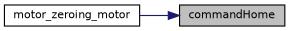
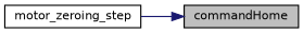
  digraph {
    rankdir=RL
    node [color=black fontname=Helvetica fontsize=10 shape=record style=filled]
    n1 [fillcolor=grey75 fontcolor=black height=0.2 label=commandHome width=0.4]
-   n2 [fillcolor=white height=0.2 label=motor_zeroing_motor width=0.4]
+   n2 [fillcolor=white height=0.2 label=motor_zeroing_step width=0.4]
    n1 -> n2 [color=midnightblue dir=back fontname=Helvetica fontsize=10 labelfontname=Helvetica labelfontsize=10 style=solid]
  }
